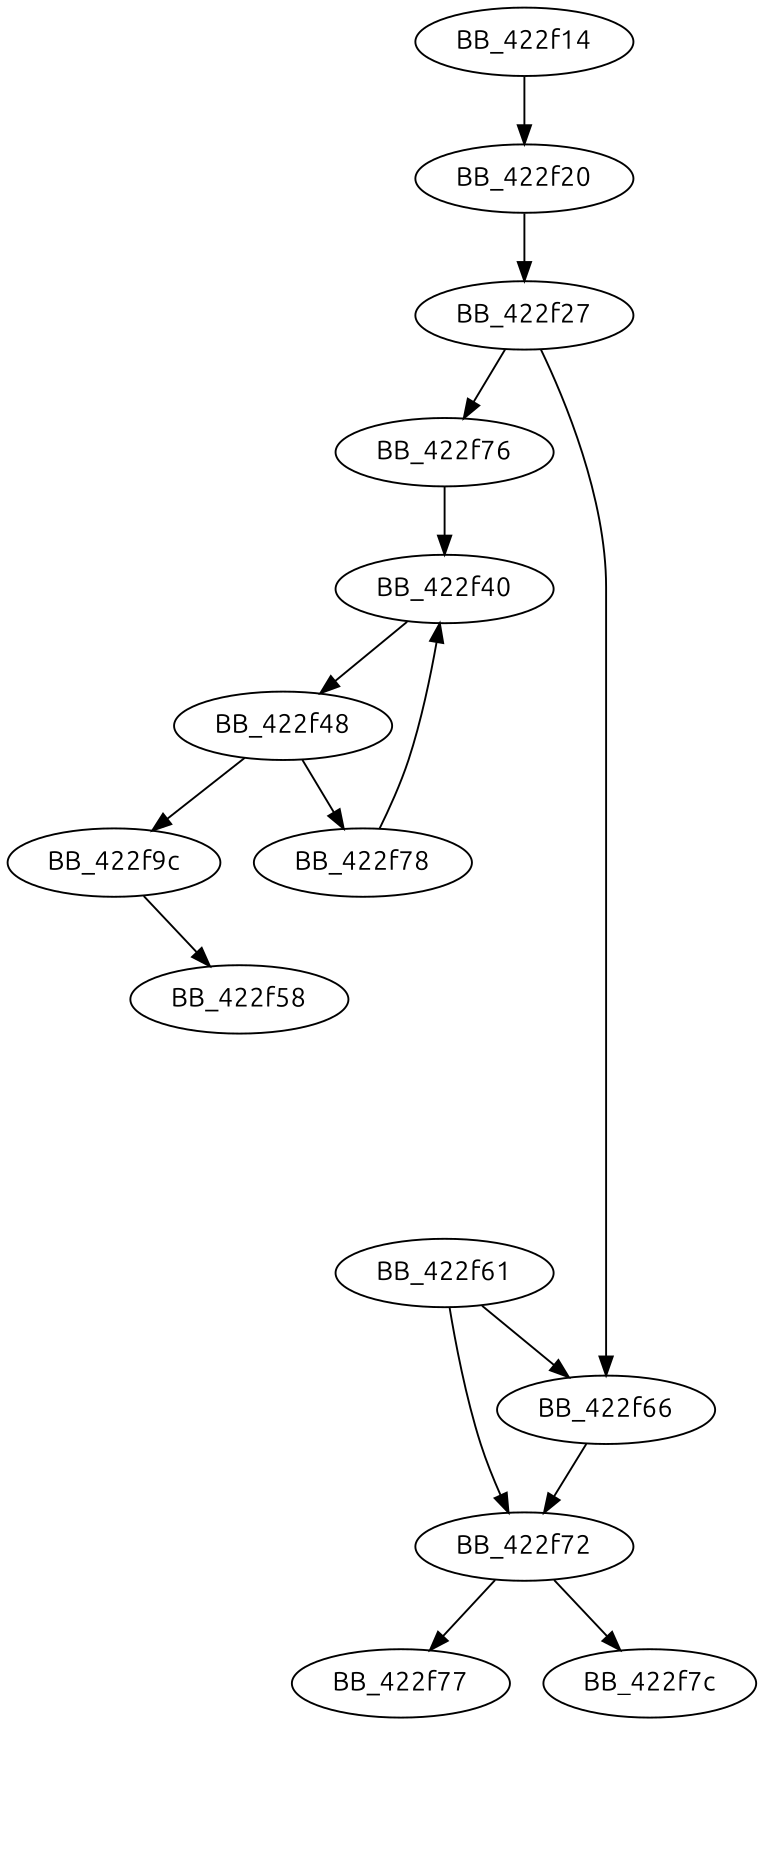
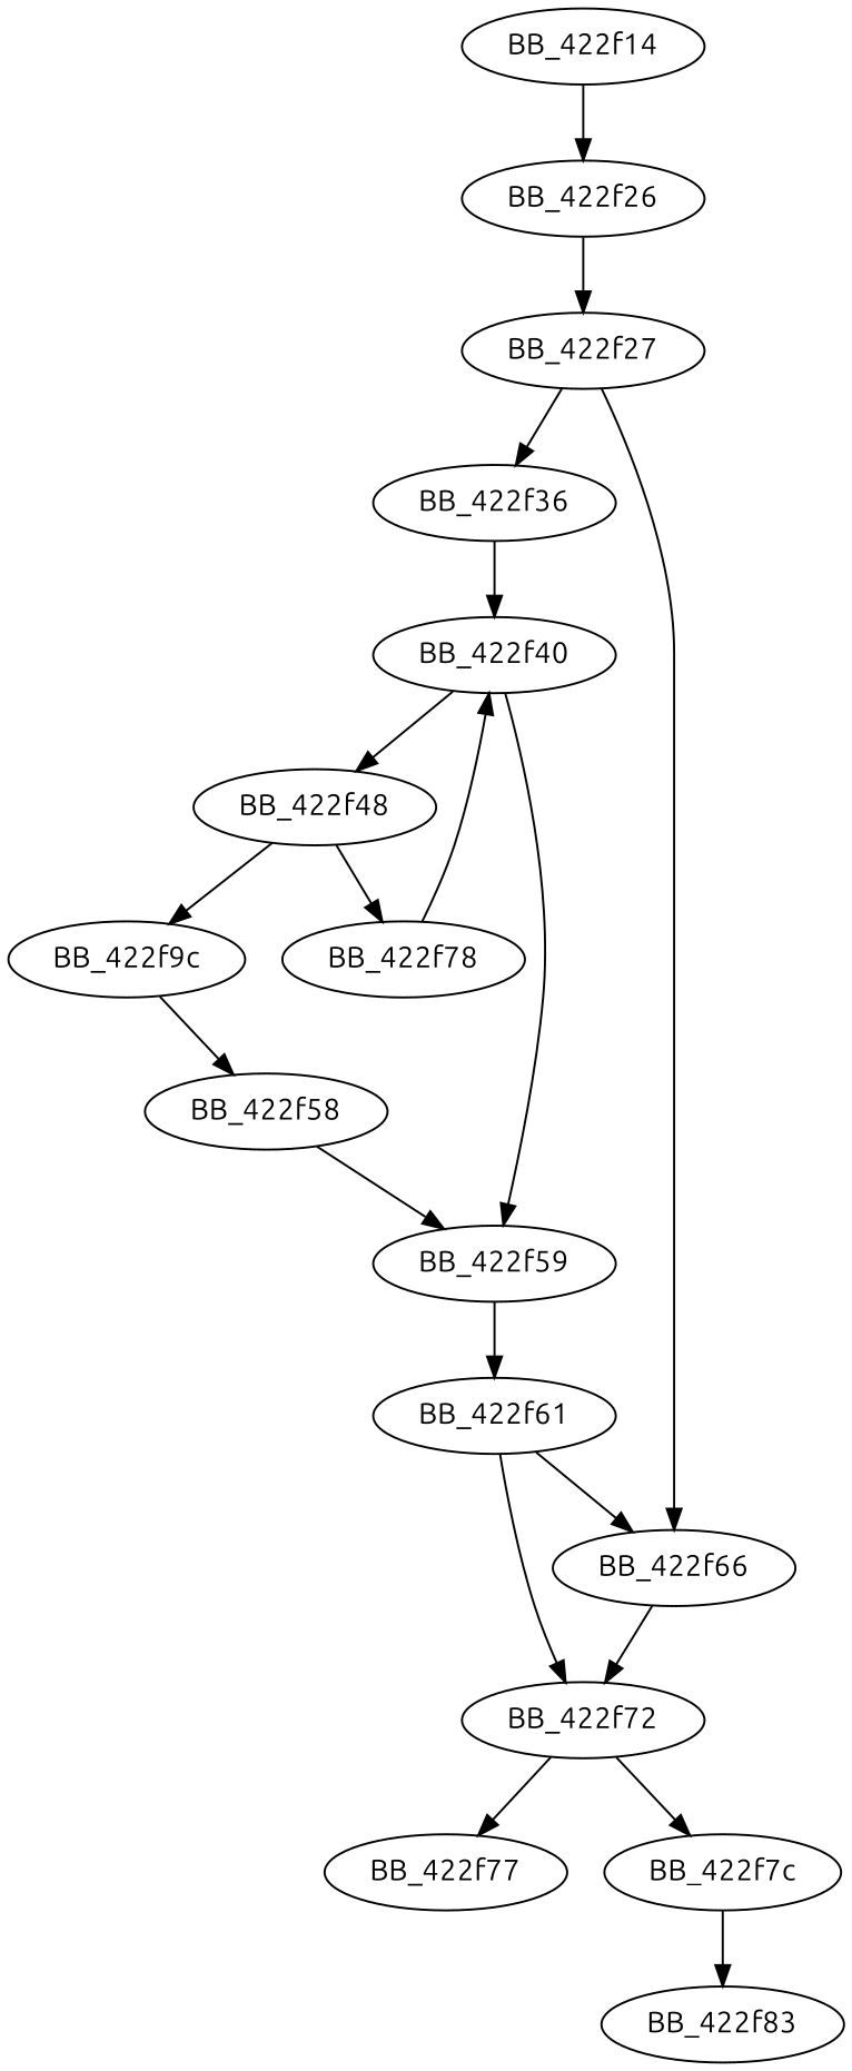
  digraph {
    fontname=Ubuntu
    node [fontname=Ubuntu]
    edge [fontname=Ubuntu]
    BB_422f14
-   BB_422f20
+   BB_422f20 [label=BB_422f26]
    BB_422f27
-   BB_422f36 [label=BB_422f76]
+   BB_422f36
    BB_422f66
    n6 [label=BB_422f40]
    BB_422f72
    BB_422f48
+   BB_422f59
    BB_422f77
    BB_422f7c
    n12 [label=BB_422f9c]
    BB_422f78
    BB_422f61
    BB_422f58
+   BB_422f83
    BB_422f14 -> BB_422f20
    BB_422f20 -> BB_422f27
    BB_422f27 -> BB_422f36
    BB_422f27 -> BB_422f66
    BB_422f36 -> n6
    BB_422f66 -> BB_422f72
    n6 -> BB_422f48
+   n6 -> BB_422f59
    BB_422f72 -> BB_422f77
    BB_422f72 -> BB_422f7c
    BB_422f48 -> n12
    BB_422f48 -> BB_422f78
+   BB_422f59 -> BB_422f61
+   BB_422f7c -> BB_422f83
    n12 -> BB_422f58
    BB_422f78 -> n6
    BB_422f61 -> BB_422f66
    BB_422f61 -> BB_422f72
+   BB_422f58 -> BB_422f59
  }
